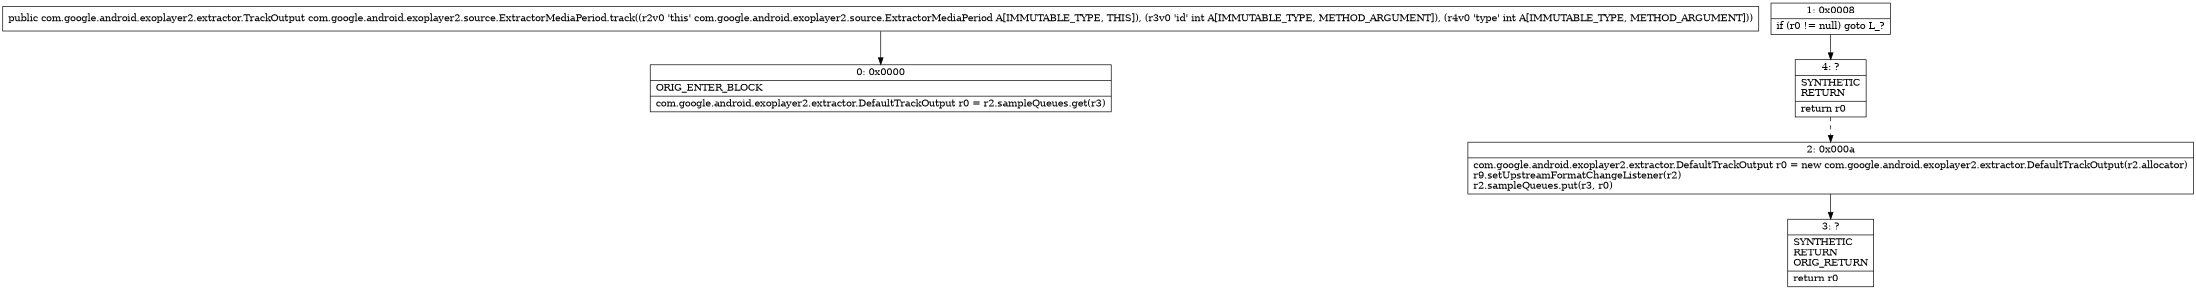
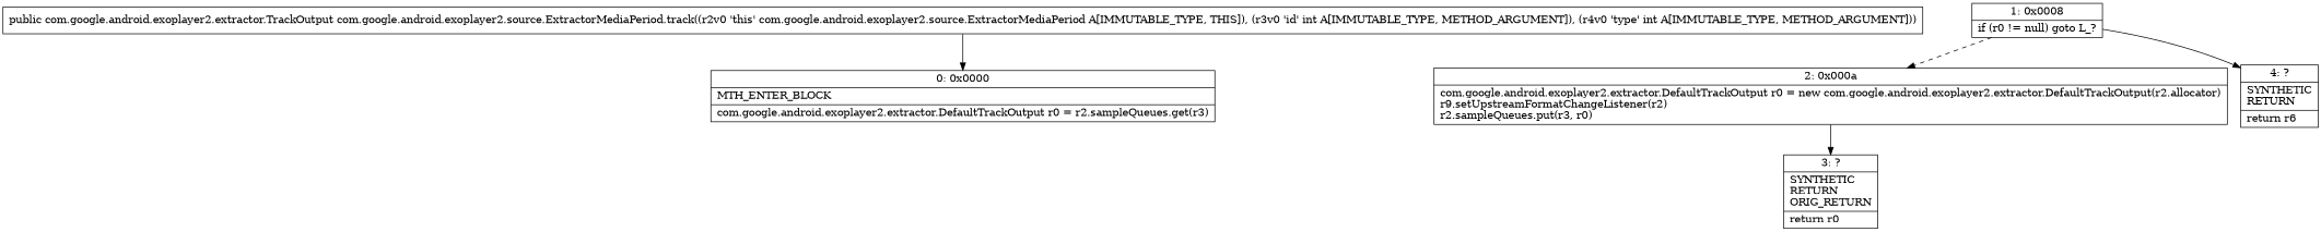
  digraph {
    node [shape=record]
-   n1 [label="{0\:\ 0x0000|ORIG_ENTER_BLOCK\l|com.google.android.exoplayer2.extractor.DefaultTrackOutput r0 = r2.sampleQueues.get(r3)\l}"]
+   n1 [label="{0\:\ 0x0000|MTH_ENTER_BLOCK\l|com.google.android.exoplayer2.extractor.DefaultTrackOutput r0 = r2.sampleQueues.get(r3)\l}"]
    n2 [label="{1\:\ 0x0008|if (r0 != null) goto L_?\l}"]
    n3 [label="{2\:\ 0x000a|com.google.android.exoplayer2.extractor.DefaultTrackOutput r0 = new com.google.android.exoplayer2.extractor.DefaultTrackOutput(r2.allocator)\lr9.setUpstreamFormatChangeListener(r2)\lr2.sampleQueues.put(r3, r0)\l}"]
-   n4 [label="{4\:\ ?|SYNTHETIC\lRETURN\l|return r0\l}"]
+   n4 [label="{4\:\ ?|SYNTHETIC\lRETURN\l|return r6\l}"]
    n5 [label="{3\:\ ?|SYNTHETIC\lRETURN\lORIG_RETURN\l|return r0\l}"]
    n6 [label="{public com.google.android.exoplayer2.extractor.TrackOutput com.google.android.exoplayer2.source.ExtractorMediaPeriod.track((r2v0 'this' com.google.android.exoplayer2.source.ExtractorMediaPeriod A[IMMUTABLE_TYPE, THIS]), (r3v0 'id' int A[IMMUTABLE_TYPE, METHOD_ARGUMENT]), (r4v0 'type' int A[IMMUTABLE_TYPE, METHOD_ARGUMENT])) }"]
-   n4 -> n3 [style=dashed]
+   n2 -> n3 [style=dashed]
    n2 -> n4
    n3 -> n5
    n6 -> n1
  }
